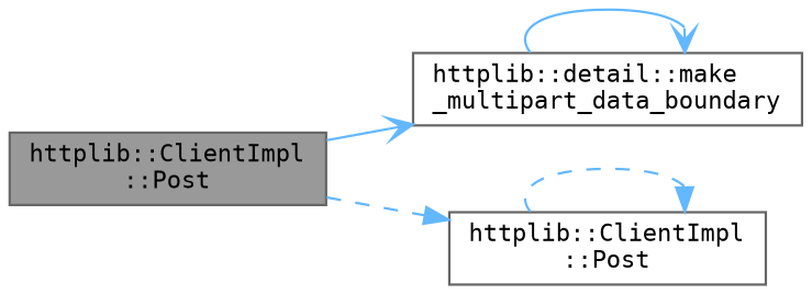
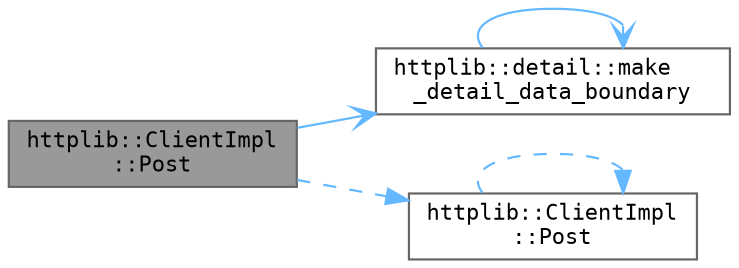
  digraph {
    rankdir=LR
    fontname="DejaVu Sans Mono"
    node [color=grey40 fillcolor=white fontname="DejaVu Sans Mono" fontsize=10 shape=box style=filled]
    edge [color=steelblue1 fontname="DejaVu Sans Mono" fontsize=10 labelfontname=Helvetica labelfontsize=10 style=solid arrowhead=vee]
    n1 [color=gray40 fillcolor=grey60 fontcolor=black height=0.2 label="httplib::ClientImpl\l::Post" width=0.4]
-   n2 [height=0.2 label="httplib::detail::make\l_multipart_data_boundary" width=0.4]
+   n2 [height=0.2 label="httplib::detail::make\l_detail_data_boundary" width=0.4]
    n3 [height=0.2 label="httplib::ClientImpl\l::Post" width=0.4]
    n1 -> n2
    n1 -> n3 [style=dashed arrowhead=normal]
    n2 -> n2
    n3 -> n3 [style=dashed arrowhead=normal]
  }
